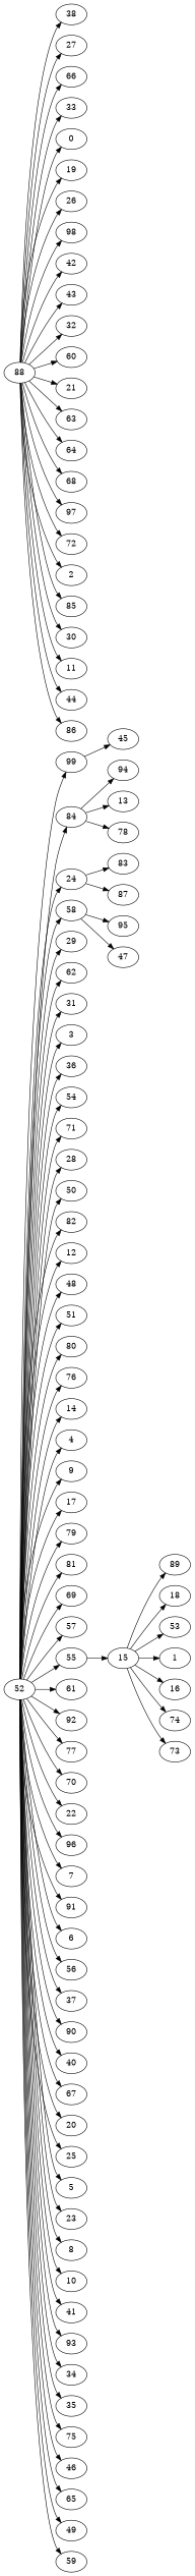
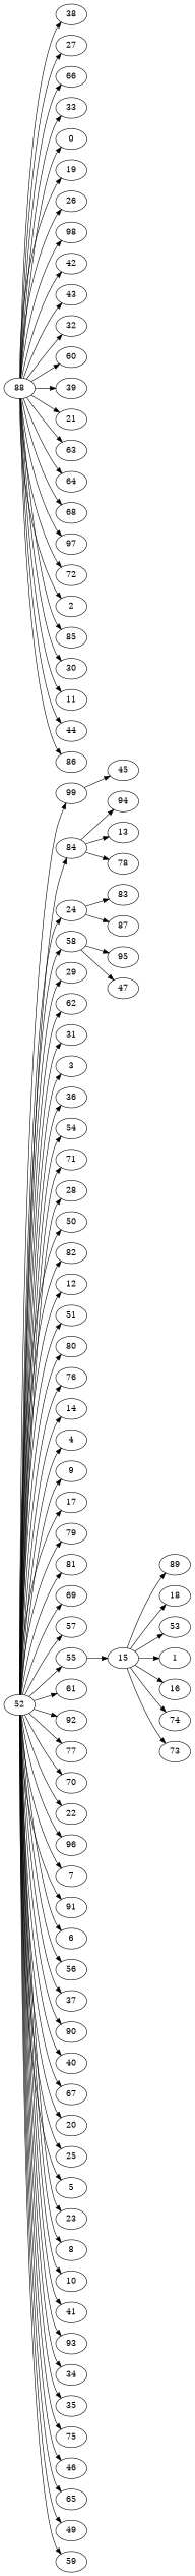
  digraph {
    rankdir=LR
    n1 [label=52]
    n2 [label=99]
    n3 [label=84]
    n4 [label=24]
    n5 [label=58]
    n6 [label=29]
    n7 [label=62]
    n8 [label=31]
    n9 [label=3]
    n10 [label=36]
    n11 [label=54]
    n12 [label=71]
    n13 [label=28]
    n14 [label=50]
    n15 [label=82]
    n16 [label=12]
-   n17 [label=48]
    n18 [label=51]
    n19 [label=80]
    n20 [label=76]
    n21 [label=14]
    n22 [label=4]
    n23 [label=9]
    n24 [label=17]
    n25 [label=79]
    n26 [label=81]
    n27 [label=69]
    n28 [label=57]
    n29 [label=55]
    n30 [label=61]
    n31 [label=92]
    n32 [label=77]
    n33 [label=70]
    n34 [label=22]
    n35 [label=96]
    n36 [label=7]
    n37 [label=91]
    n38 [label=6]
    n39 [label=56]
    n40 [label=37]
    n41 [label=90]
    n42 [label=40]
    n43 [label=67]
    n44 [label=20]
    n45 [label=25]
    n46 [label=5]
    n47 [label=23]
    n48 [label=8]
    n49 [label=10]
    n50 [label=41]
    n51 [label=93]
    n52 [label=34]
    n53 [label=35]
    n54 [label=75]
    n55 [label=46]
    n56 [label=65]
    n57 [label=49]
    n58 [label=59]
    n59 [label=88]
    n60 [label=38]
    n61 [label=27]
    n62 [label=66]
    n63 [label=33]
    n64 [label=0]
    n65 [label=19]
    n66 [label=26]
    n67 [label=98]
    n68 [label=42]
    n69 [label=43]
    n70 [label=32]
    n71 [label=60]
+   n72 [label=39]
    n73 [label=21]
    n74 [label=63]
    n75 [label=64]
    n76 [label=68]
    n77 [label=97]
    n78 [label=72]
    n79 [label=2]
    n80 [label=85]
    n81 [label=30]
    n82 [label=11]
    n83 [label=44]
    n84 [label=86]
    n85 [label=15]
    n86 [label=89]
    n87 [label=18]
    n88 [label=53]
    n89 [label=1]
    n90 [label=16]
    n91 [label=74]
    n92 [label=73]
    n93 [label=45]
    n94 [label=94]
    n95 [label=13]
    n96 [label=78]
    n97 [label=83]
    n98 [label=87]
    n99 [label=95]
    n100 [label=47]
    n1 -> n2
    n1 -> n3
    n1 -> n4
    n1 -> n5
    n1 -> n6
    n1 -> n7
    n1 -> n8
    n1 -> n9
    n1 -> n10
    n1 -> n11
    n1 -> n12
    n1 -> n13
    n1 -> n14
    n1 -> n15
    n1 -> n16
-   n1 -> n17
    n1 -> n18
    n1 -> n19
    n1 -> n20
    n1 -> n21
    n1 -> n22
    n1 -> n23
    n1 -> n24
    n1 -> n25
    n1 -> n26
    n1 -> n27
    n1 -> n28
    n1 -> n29
    n1 -> n30
    n1 -> n31
    n1 -> n32
    n1 -> n33
    n1 -> n34
    n1 -> n35
    n1 -> n36
    n1 -> n37
    n1 -> n38
    n1 -> n39
    n1 -> n40
    n1 -> n41
    n1 -> n42
    n1 -> n43
    n1 -> n44
    n1 -> n45
    n1 -> n46
    n1 -> n47
    n1 -> n48
    n1 -> n49
    n1 -> n50
    n1 -> n51
    n1 -> n52
    n1 -> n53
    n1 -> n54
    n1 -> n55
    n1 -> n56
    n1 -> n57
    n1 -> n58
    n2 -> n93
    n3 -> n94
    n3 -> n95
    n3 -> n96
    n4 -> n97
    n4 -> n98
    n5 -> n99
    n5 -> n100
    n29 -> n85
    n59 -> n60
    n59 -> n61
    n59 -> n62
    n59 -> n63
    n59 -> n64
    n59 -> n65
    n59 -> n66
    n59 -> n67
    n59 -> n68
    n59 -> n69
    n59 -> n70
    n59 -> n71
+   n59 -> n72
    n59 -> n73
    n59 -> n74
    n59 -> n75
    n59 -> n76
    n59 -> n77
    n59 -> n78
    n59 -> n79
    n59 -> n80
    n59 -> n81
    n59 -> n82
    n59 -> n83
    n59 -> n84
    n85 -> n86
    n85 -> n87
    n85 -> n88
    n85 -> n89
    n85 -> n90
    n85 -> n91
    n85 -> n92
  }
